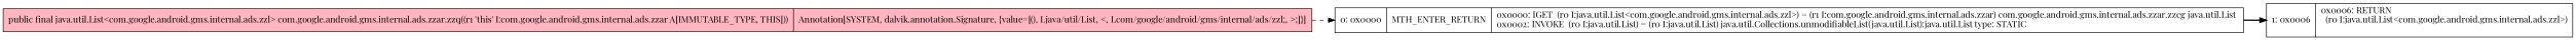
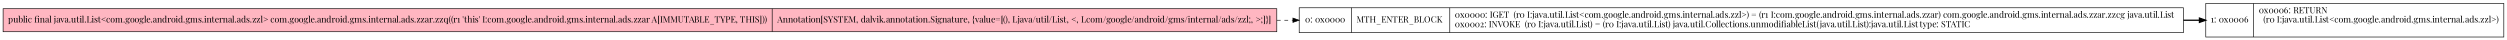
  digraph {
    rankdir=LR
    fontname="Playfair Display"
    node [shape=record style=filled fillcolor=white fontname="Playfair Display"]
    edge [fontname="Playfair Display"]
-   n1 [label="{0\:\ 0x0000|MTH_ENTER_RETURN\l|0x0000: IGET  (r0 I:java.util.List\<com.google.android.gms.internal.ads.zzl\>) = (r1 I:com.google.android.gms.internal.ads.zzar) com.google.android.gms.internal.ads.zzar.zzcg java.util.List \l0x0002: INVOKE  (r0 I:java.util.List) = (r0 I:java.util.List) java.util.Collections.unmodifiableList(java.util.List):java.util.List type: STATIC \l}"]
+   n1 [label="{0\:\ 0x0000|MTH_ENTER_BLOCK\l|0x0000: IGET  (r0 I:java.util.List\<com.google.android.gms.internal.ads.zzl\>) = (r1 I:com.google.android.gms.internal.ads.zzar) com.google.android.gms.internal.ads.zzar.zzcg java.util.List \l0x0002: INVOKE  (r0 I:java.util.List) = (r0 I:java.util.List) java.util.Collections.unmodifiableList(java.util.List):java.util.List type: STATIC \l}"]
    n2 [label="{1\:\ 0x0006|0x0006: RETURN  \l  (r0 I:java.util.List\<com.google.android.gms.internal.ads.zzl\>)\l \l}"]
    n3 [label="{public final java.util.List\<com.google.android.gms.internal.ads.zzl\> com.google.android.gms.internal.ads.zzar.zzq((r1 'this' I:com.google.android.gms.internal.ads.zzar A[IMMUTABLE_TYPE, THIS]))  | Annotation[SYSTEM, dalvik.annotation.Signature, \{value=[(), Ljava\/util\/List, \<, Lcom\/google\/android\/gms\/internal\/ads\/zzl;, \>;]\}]\l}" fillcolor=lightpink]
    n1 -> n2 [style=bold]
    n3 -> n1 [style=dashed]
  }
